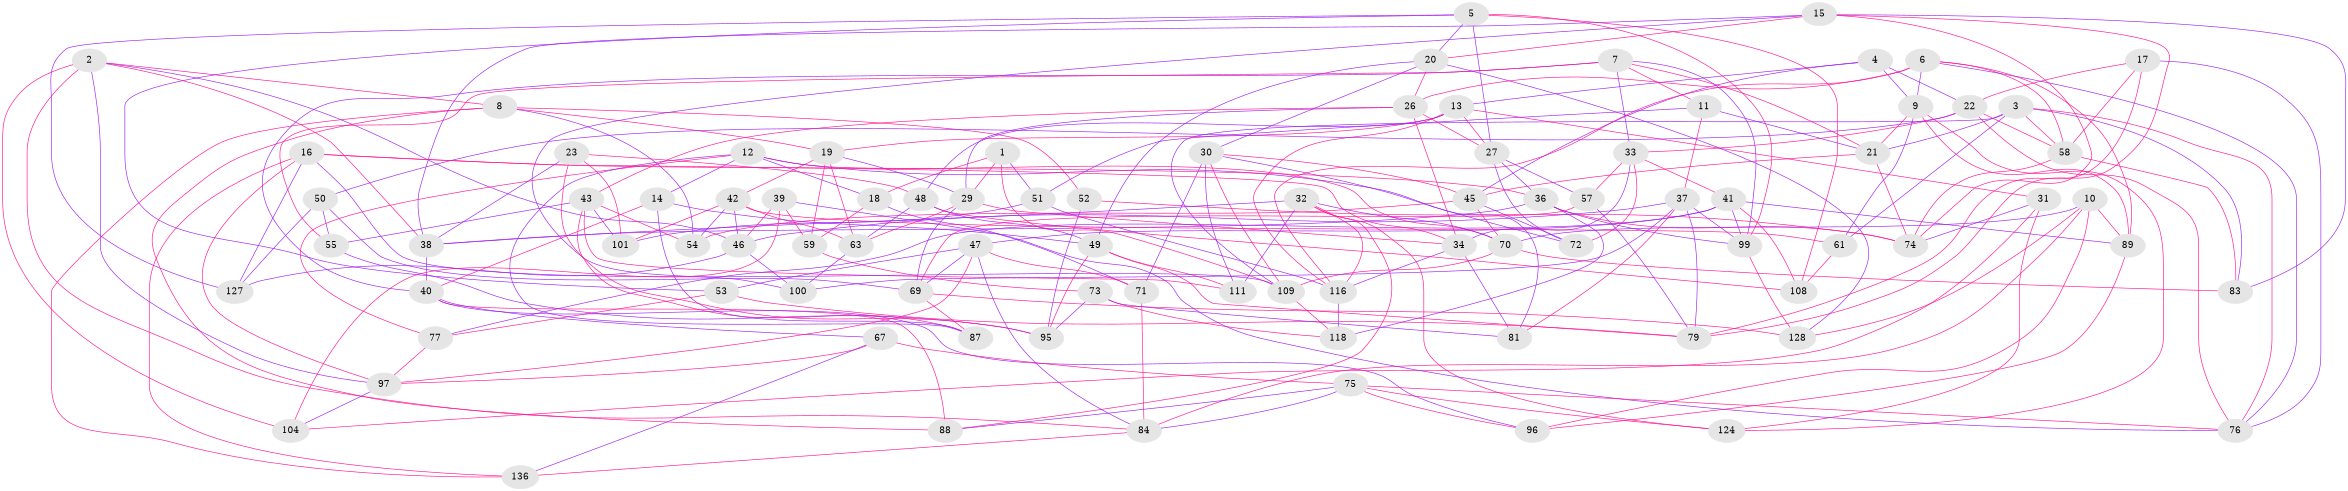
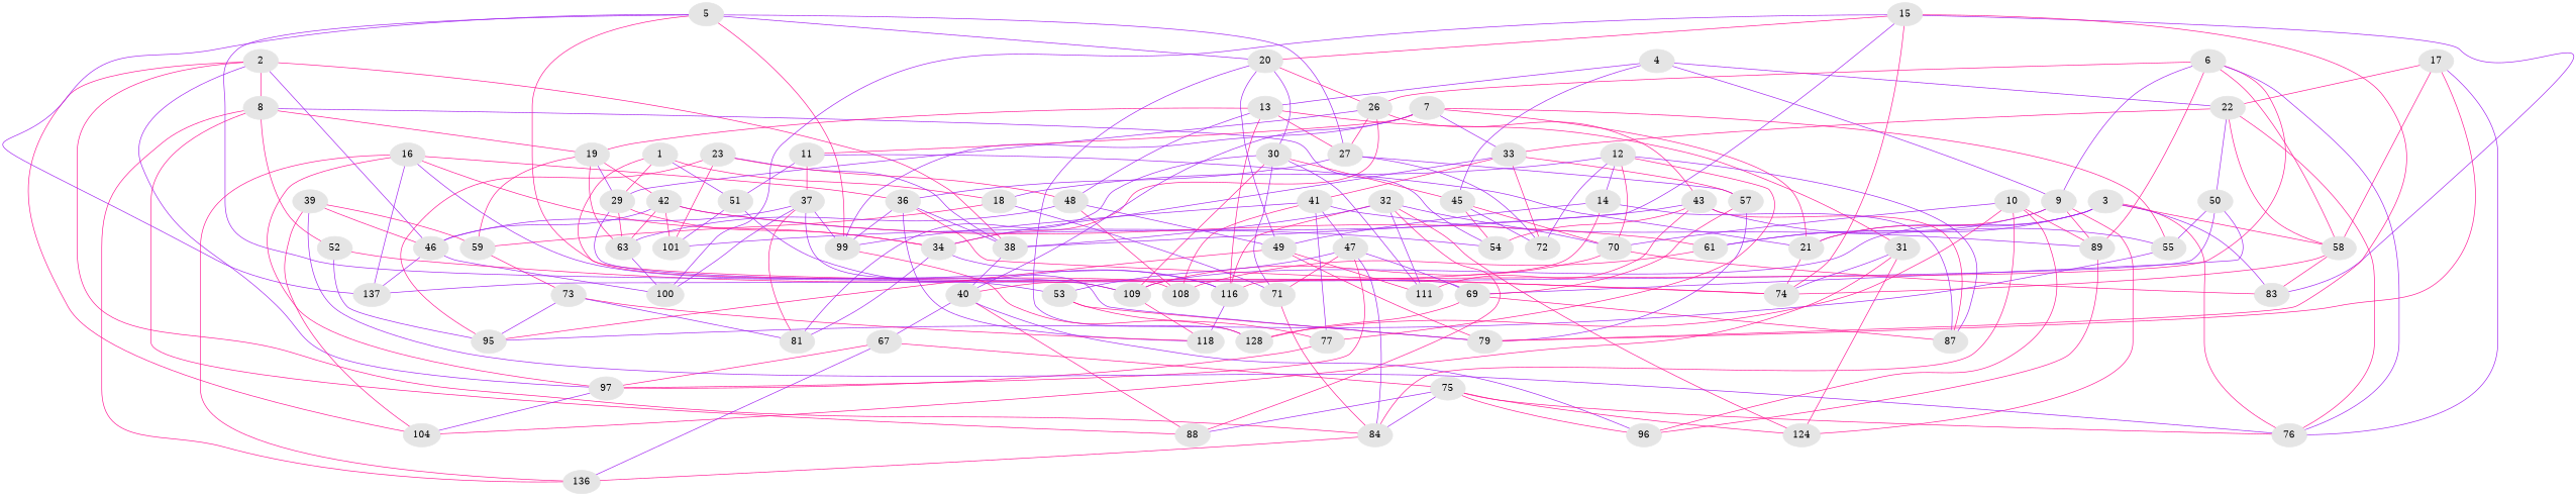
  graph {
    node [color=gray90 style=filled]
    edge [color=deeppink]
    1
    18
    29 [super="+66"]
    51
    109 [super="+131"]
    59
    71
    34 [super="+123"]
    63 [super="+115"]
    69 [super="+98"]
    116 [super="+133"]
    101
    118
    2 [super="+24"]
    8 [super="+129"]
    38 [super="+132"]
    46 [super="+78"]
    84 [super="+110"]
    97 [super="+137"]
    104
    19 [super="+44"]
    52
    54
    88
    136
    40 [super="+117"]
-   127
+   127 [label=137]
    100
    3 [super="+125"]
    21 [super="+90"]
    58 [super="+68"]
    61
    76 [super="+122"]
    83
    45 [super="+64"]
    74 [super="+82"]
    108
    9 [super="+60"]
    89 [super="+119"]
    124
    4
    13 [super="+62"]
    22 [super="+105"]
    27 [super="+138"]
    31
    48 [super="+107"]
    33 [super="+120"]
    50
    70 [super="+92"]
    72
    5 [super="+121"]
    20 [super="+28"]
    53
    99 [super="+114"]
    26 [super="+103"]
    128
    49 [super="+93"]
    30 [super="+112"]
    36 [super="+65"]
    57
    77
    79 [super="+113"]
    6 [super="+126"]
    43 [super="+134"]
    96
    7 [super="+106"]
    11
    55
    37 [super="+135"]
    41 [super="+94"]
    67
    95 [super="+102"]
    42 [super="+91"]
    10 [super="+86"]
    81
    12 [super="+56"]
    14
    87
    111
    15 [super="+25"]
    16 [super="+35"]
    17
    73
    23
    32 [super="+85"]
    47 [super="+130"]
    39
    75 [super="+80"]
    1 -- 18
    1 -- 29
    1 -- 51 [color=purple]
    1 -- 109
    18 -- 59
    18 -- 71 [color=purple]
    29 -- 34
    29 -- 63
    29 -- 69 [color=purple]
    51 -- 116 [color=purple]
    51 -- 101 [color=purple]
    109 -- 118
    59 -- 73
    71 -- 84
    34 -- 116 [color=purple]
    34 -- 81 [color=purple]
    63 -- 100 [color=purple]
    69 -- 128
    69 -- 87
    116 -- 118 [color=purple]
    2 -- 8
    2 -- 38
    2 -- 46 [color=purple]
    2 -- 84
    2 -- 97 [color=purple]
    2 -- 104
    8 -- 19
    8 -- 52
    8 -- 54 [color=purple]
    8 -- 88
    8 -- 136
    38 -- 40 [color=purple]
    46 -- 127 [color=purple]
    46 -- 100 [color=purple]
    84 -- 136
    97 -- 104 [color=purple]
    19 -- 29 [color=purple]
    19 -- 59
    19 -- 63
    19 -- 42
    52 -- 74
    52 -- 95 [color=purple weight=2]
    40 -- 88
    40 -- 96 [color=purple]
    40 -- 67 [color=purple]
    3 -- 109 [color=purple]
    3 -- 21 [color=purple]
    3 -- 58
    3 -- 61 [color=purple]
    3 -- 76
    3 -- 83 [color=purple]
-   21 -- 45
    21 -- 74
    58 -- 83
    58 -- 74
    61 -- 108
    45 -- 54
    45 -- 70
    45 -- 72 [color=purple]
    9 -- 21
    9 -- 61 [color=purple]
    9 -- 89
    9 -- 124
    89 -- 96
    4 -- 45 [color=purple]
    4 -- 9 [color=purple]
    4 -- 13 [color=purple]
    4 -- 22 [color=purple]
    13 -- 116
    13 -- 19
    13 -- 27
    13 -- 31
    13 -- 48 [color=purple]
    22 -- 58
    22 -- 76
    22 -- 33
    22 -- 50 [color=purple]
    27 -- 72 [color=purple]
    27 -- 36 [color=purple]
    27 -- 57 [color=purple]
    31 -- 104
    31 -- 74 [color=purple]
    31 -- 124
    48 -- 63 [color=purple weight=2]
    48 -- 108
    48 -- 49 [color=purple]
    33 -- 34 [color=purple]
    33 -- 72
    33 -- 57
    33 -- 41
    50 -- 69 [color=purple]
    50 -- 127 [color=purple]
    50 -- 55 [color=purple]
    70 -- 109
    70 -- 83
    5 -- 127 [color=purple]
    5 -- 108
    5 -- 27 [color=purple]
    5 -- 20 [color=purple]
    5 -- 53 [color=purple]
    5 -- 99
    20 -- 26
    20 -- 128 [color=purple]
    20 -- 49 [color=purple]
    20 -- 30 [color=purple]
    53 -- 77
    53 -- 79
    99 -- 128
    26 -- 29 [color=purple]
    26 -- 34
    26 -- 27
    26 -- 43
    49 -- 79
    49 -- 95
    49 -- 111
    30 -- 109
    30 -- 71 [color=purple]
    30 -- 45
    30 -- 81 [color=purple]
    30 -- 111 [color=purple]
    36 -- 118 [color=purple]
    36 -- 38 [color=purple]
    36 -- 74
    36 -- 99 [color=purple]
    57 -- 69
    57 -- 79 [color=purple]
    77 -- 97
    6 -- 116
    6 -- 58
    6 -- 76 [color=purple]
    6 -- 9 [color=purple]
    6 -- 89
    6 -- 26
    43 -- 101 [color=purple]
    43 -- 54
    43 -- 55 [color=purple]
    43 -- 87
    43 -- 111
    7 -- 40 [color=purple]
    7 -- 21
    7 -- 33 [color=purple]
    7 -- 99 [color=purple]
    7 -- 11
    7 -- 55
    11 -- 51 [color=purple]
    11 -- 21 [color=purple]
    11 -- 37
    55 -- 95 [color=purple]
    37 -- 46 [color=purple]
    37 -- 100 [color=purple]
    37 -- 99 [color=purple]
    37 -- 79 [color=purple]
    37 -- 81
    41 -- 108
    41 -- 89 [color=purple]
    41 -- 99 [color=purple]
    41 -- 77 [color=purple]
    41 -- 47 [color=purple]
    67 -- 97
    67 -- 136 [color=purple]
    67 -- 75
    42 -- 63
    42 -- 101
    42 -- 46 [color=purple]
    42 -- 54 [color=purple]
    42 -- 61
    10 -- 84
    10 -- 89 [weight=2]
    10 -- 70 [color=purple]
    10 -- 128
    10 -- 96
    12 -- 18 [color=purple]
    12 -- 70
    12 -- 72 [color=purple]
    12 -- 77
    12 -- 14 [color=purple]
    12 -- 87 [color=purple]
    14 -- 40
    14 -- 49 [color=purple]
    14 -- 87 [color=purple]
    15 -- 38 [color=purple]
    15 -- 100 [color=purple]
    15 -- 83 [color=purple]
    15 -- 74
    15 -- 20
    15 -- 79
    16 -- 109 [color=purple]
    16 -- 34
    16 -- 97
    16 -- 136
    16 -- 127 [color=purple]
    16 -- 36
    17 -- 58
    17 -- 76 [color=purple]
    17 -- 22
    17 -- 79
    73 -- 118
    73 -- 95 [color=purple]
    73 -- 81 [color=purple]
    23 -- 101
    23 -- 38 [color=purple]
    23 -- 48
    23 -- 95
    32 -- 116
    32 -- 38 [color=purple]
    32 -- 88
    32 -- 124
    32 -- 70 [color=purple]
    32 -- 111 [color=purple]
    47 -- 71
    47 -- 69 [color=purple]
    47 -- 84 [color=purple]
    47 -- 97
    47 -- 53 [color=purple]
    39 -- 59
    39 -- 46
    39 -- 104
    39 -- 76 [color=purple]
    75 -- 84 [color=purple]
    75 -- 88 [color=purple]
    75 -- 76
    75 -- 124
    75 -- 96
  }
